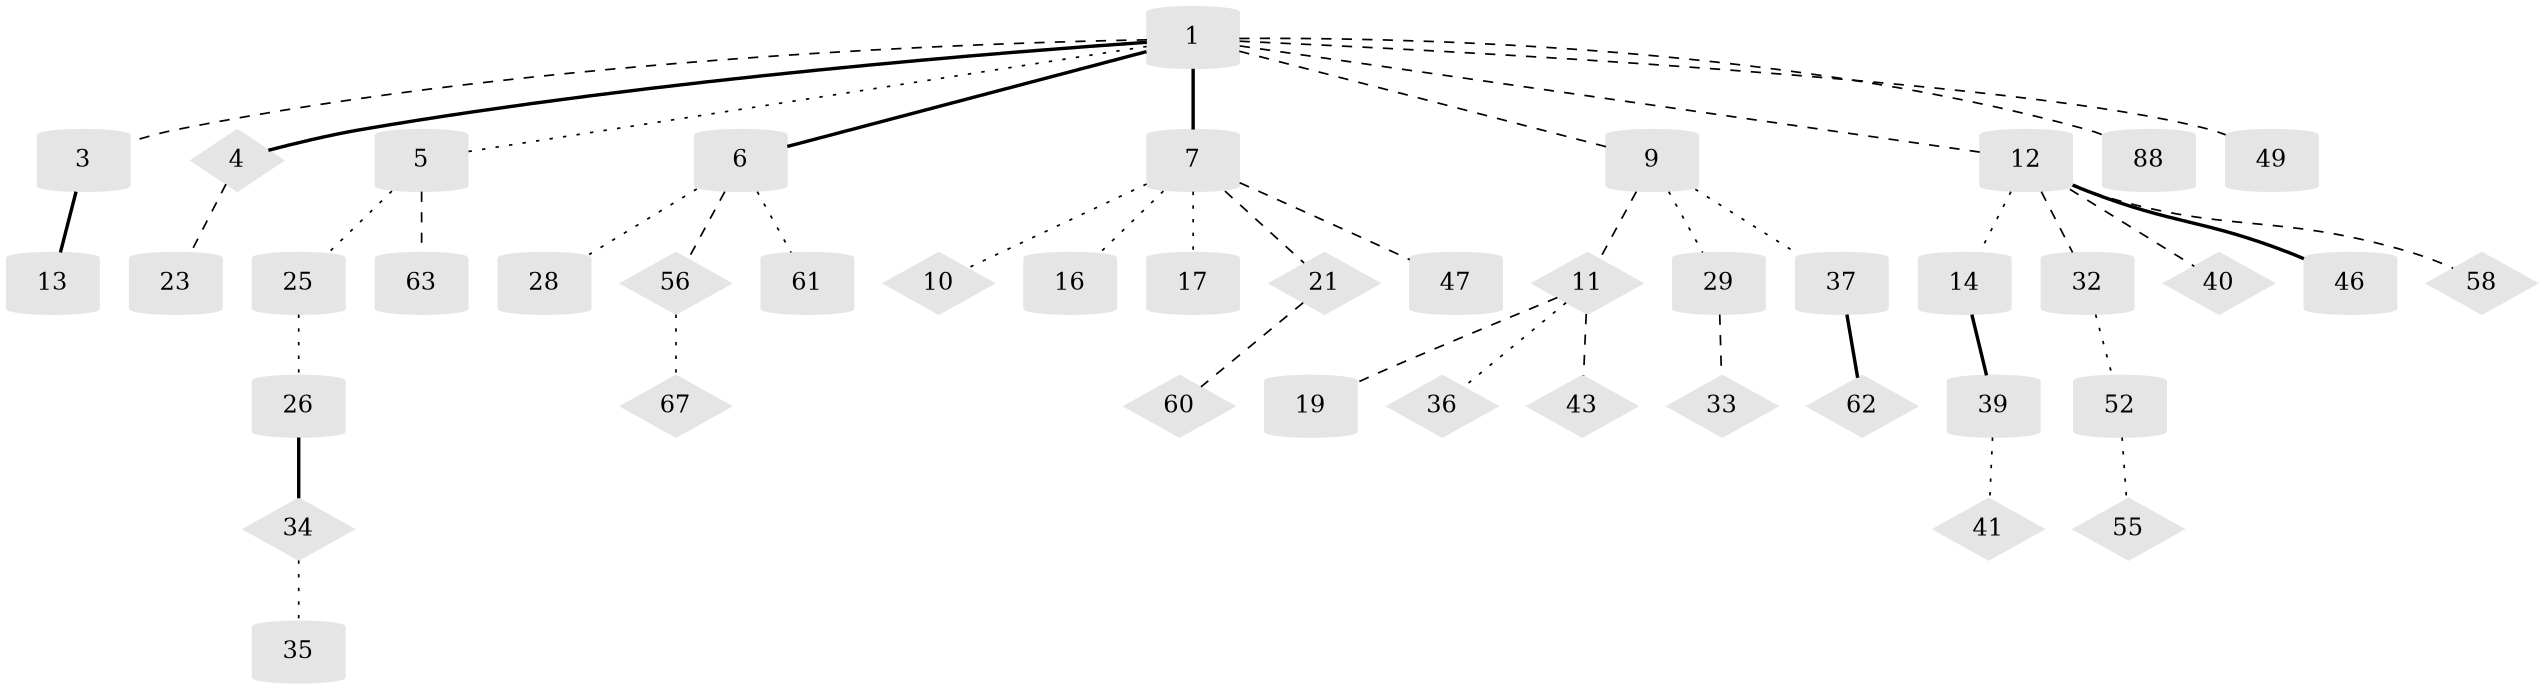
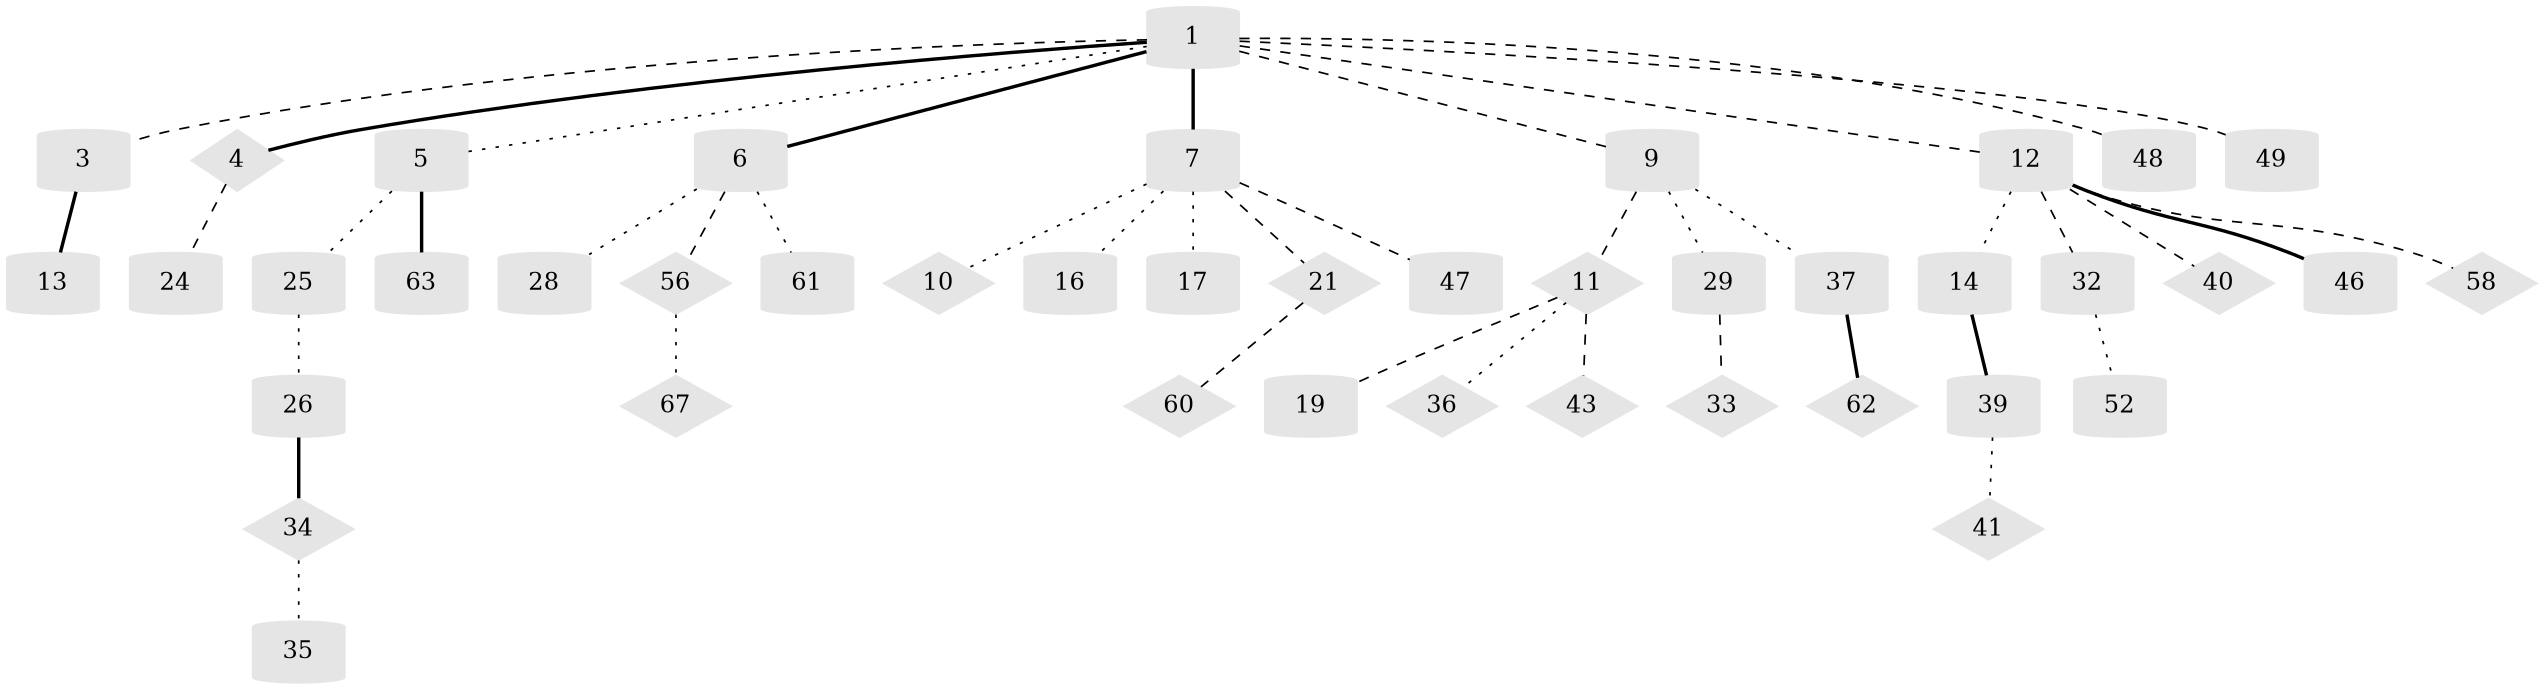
  graph {
    node [color=gray90 shape=cylinder style=filled]
    edge [style=dashed]
    1 [super="+2"]
    3 [super="+18"]
    4 [shape=diamond super="+8"]
    5 [super="+15"]
    6 [super="+31"]
    7 [super="+59"]
    9 [super="+20"]
    12 [super="+23"]
-   48 [label=88]
+   48
    49
    13
-   24 [super="+27" label=23]
+   24 [super="+27"]
    25
    63
    28 [super="+38"]
    56 [shape=diamond super="+57"]
    61
    10 [shape=diamond super="+44"]
    16
    17
    21 [shape=diamond super="+66"]
    47 [super="+65"]
    11 [shape=diamond]
    29
    37 [super="+45"]
    14 [super="+22"]
    32 [super="+50"]
    40 [shape=diamond]
    46
    58 [shape=diamond]
    26 [super="+30"]
    67 [shape=diamond]
    60 [shape=diamond]
    19
    36 [shape=diamond super="+51"]
    43 [shape=diamond]
    33 [shape=diamond super="+42"]
    62 [shape=diamond]
    39
    52 [super="+64"]
    41 [shape=diamond super="+53"]
    34 [shape=diamond super="+54"]
    35
-   55 [shape=diamond]
    1 -- 3
    1 -- 4 [style=bold]
    1 -- 5 [style=dotted]
    1 -- 6 [style=bold]
    1 -- 7 [style=bold]
    1 -- 9
    1 -- 12
    1 -- 48
    1 -- 49
    3 -- 13 [style=bold]
    4 -- 24
    5 -- 25 [style=dotted]
-   5 -- 63
+   5 -- 63 [style=bold]
    6 -- 28 [style=dotted]
    6 -- 56
    6 -- 61 [style=dotted]
    7 -- 10 [style=dotted]
    7 -- 16 [style=dotted]
    7 -- 17 [style=dotted]
    7 -- 21
    7 -- 47
    9 -- 11
    9 -- 29 [style=dotted]
    9 -- 37 [style=dotted]
    12 -- 14 [style=dotted]
    12 -- 32
    12 -- 40
    12 -- 46 [style=bold]
    12 -- 58
    25 -- 26 [style=dotted]
    56 -- 67 [style=dotted]
    21 -- 60
    11 -- 19
    11 -- 36 [style=dotted]
    11 -- 43
    29 -- 33
    37 -- 62 [style=bold]
    14 -- 39 [style=bold]
    32 -- 52 [style=dotted]
    26 -- 34 [style=bold]
    39 -- 41 [style=dotted]
-   52 -- 55 [style=dotted]
    34 -- 35 [style=dotted]
  }
